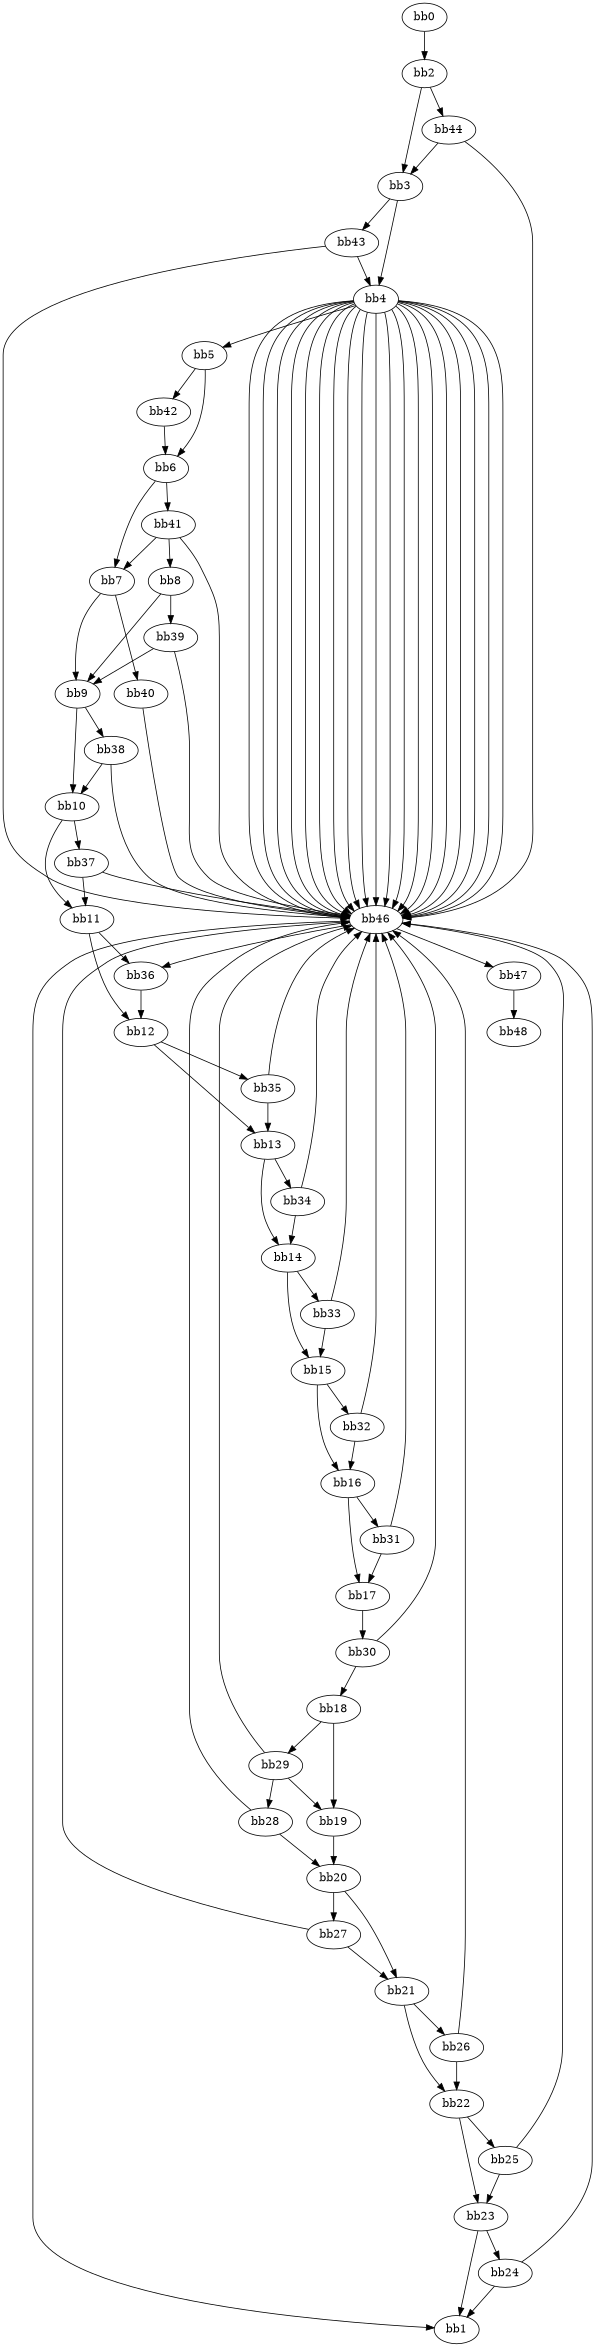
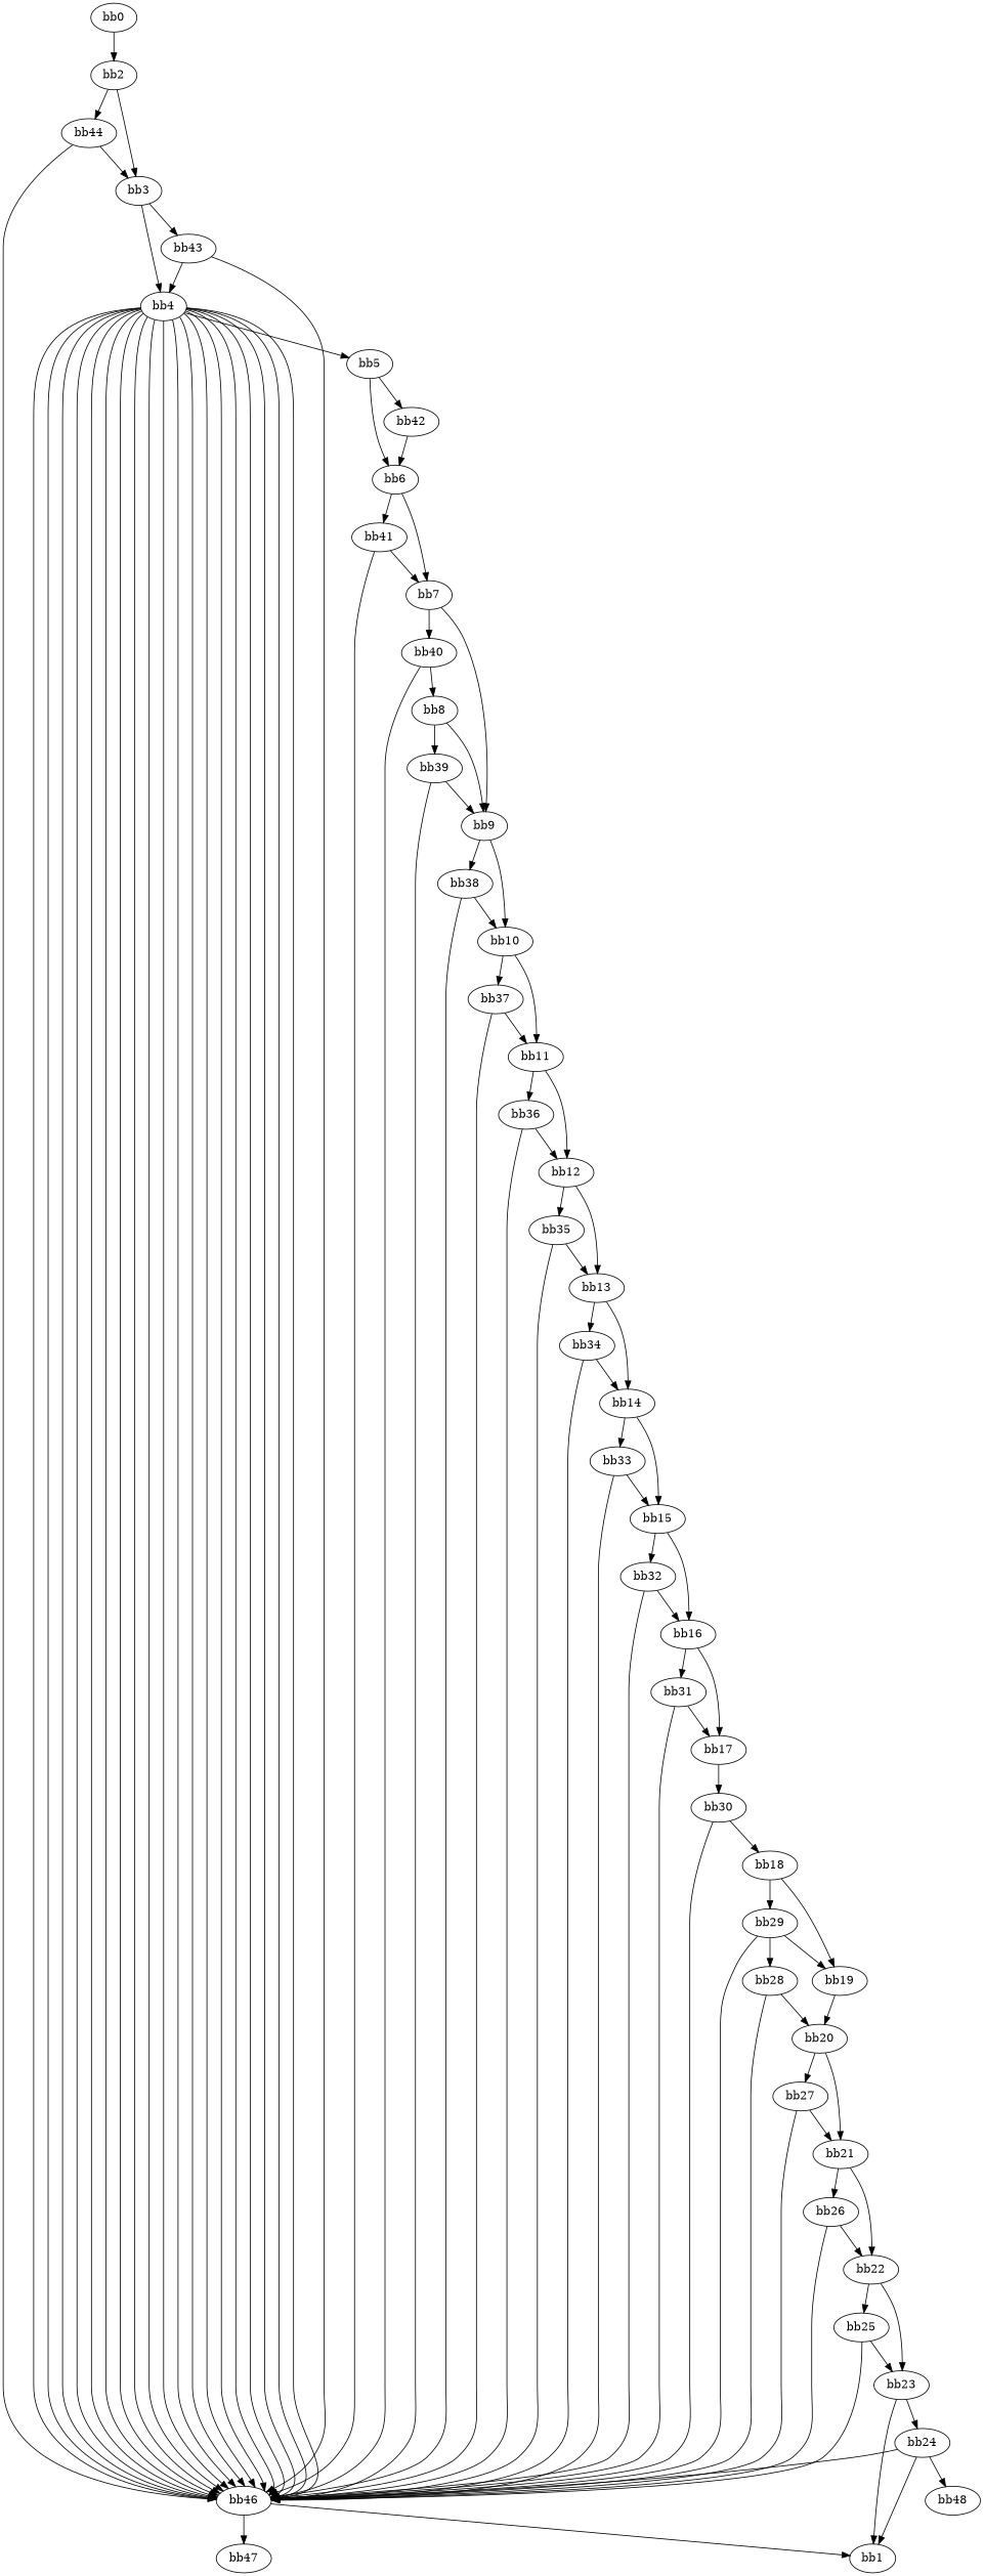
  digraph {
    n1 [label="bb0\l"]
    n2 [label="bb2\l"]
    n3 [label="bb3\l"]
    n4 [label="bb44\l"]
    n5 [label="bb1\l"]
    n6 [label="bb48\l"]
    n7 [label="bb4\l"]
    n8 [label="bb43\l"]
    n9 [label="bb46\l"]
    n10 [label="bb5\l"]
    n11 [label="bb6\l"]
    n12 [label="bb42\l"]
    n13 [label="bb47\l"]
    n14 [label="bb7\l"]
    n15 [label="bb41\l"]
    n16 [label="bb40\l"]
    n17 [label="bb9\l"]
    n18 [label="bb8\l"]
    n19 [label="bb39\l"]
    n20 [label="bb10\l"]
    n21 [label="bb38\l"]
    n22 [label="bb11\l"]
    n23 [label="bb37\l"]
    n24 [label="bb12\l"]
    n25 [label="bb36\l"]
    n26 [label="bb13\l"]
    n27 [label="bb35\l"]
    n28 [label="bb14\l"]
    n29 [label="bb34\l"]
    n30 [label="bb15\l"]
    n31 [label="bb33\l"]
    n32 [label="bb16\l"]
    n33 [label="bb32\l"]
    n34 [label="bb17\l"]
    n35 [label="bb31\l"]
    n36 [label="bb30\l"]
    n37 [label="bb18\l"]
    n38 [label="bb19\l"]
    n39 [label="bb29\l"]
    n40 [label="bb20\l"]
    n41 [label="bb28\l"]
    n42 [label="bb21\l"]
    n43 [label="bb27\l"]
    n44 [label="bb22\l"]
    n45 [label="bb26\l"]
    n46 [label="bb23\l"]
    n47 [label="bb25\l"]
    n48 [label="bb24\l"]
    n1 -> n2
    n2 -> n3
    n2 -> n4
    n3 -> n7
    n3 -> n8
    n4 -> n3
    n4 -> n9
    n7 -> n9
    n7 -> n9
    n7 -> n9
    n7 -> n9
    n7 -> n9
    n7 -> n9
    n7 -> n9
    n7 -> n9
    n7 -> n9
    n7 -> n9
    n7 -> n9
    n7 -> n9
    n7 -> n9
    n7 -> n9
    n7 -> n9
    n7 -> n9
    n7 -> n9
    n7 -> n9
    n7 -> n9
    n7 -> n10
    n8 -> n7
    n8 -> n9
    n9 -> n5
    n9 -> n13
    n10 -> n11
    n10 -> n12
    n11 -> n14
    n11 -> n15
    n12 -> n11
-   n13 -> n6
+   n48 -> n6
    n14 -> n16
    n14 -> n17
    n15 -> n9
    n15 -> n14
    n16 -> n9
-   n15 -> n18
+   n16 -> n18
    n17 -> n20
    n17 -> n21
    n18 -> n17
    n18 -> n19
    n19 -> n9
    n19 -> n17
    n20 -> n22
    n20 -> n23
    n21 -> n9
    n21 -> n20
    n22 -> n24
    n22 -> n25
    n23 -> n9
    n23 -> n22
    n24 -> n26
    n24 -> n27
-   n9 -> n25
+   n25 -> n9
    n25 -> n24
    n26 -> n28
    n26 -> n29
    n27 -> n9
    n27 -> n26
    n28 -> n30
    n28 -> n31
    n29 -> n9
    n29 -> n28
    n30 -> n32
    n30 -> n33
    n31 -> n9
    n31 -> n30
    n32 -> n34
    n32 -> n35
    n33 -> n9
    n33 -> n32
    n34 -> n36
    n35 -> n9
    n35 -> n34
    n36 -> n9
    n36 -> n37
    n37 -> n38
    n37 -> n39
    n38 -> n40
    n39 -> n9
    n39 -> n38
    n39 -> n41
    n40 -> n42
    n40 -> n43
    n41 -> n9
    n41 -> n40
    n42 -> n44
    n42 -> n45
    n43 -> n9
    n43 -> n42
    n44 -> n46
    n44 -> n47
    n45 -> n9
    n45 -> n44
    n46 -> n5
    n46 -> n48
    n47 -> n9
    n47 -> n46
    n48 -> n5
    n48 -> n9
  }
